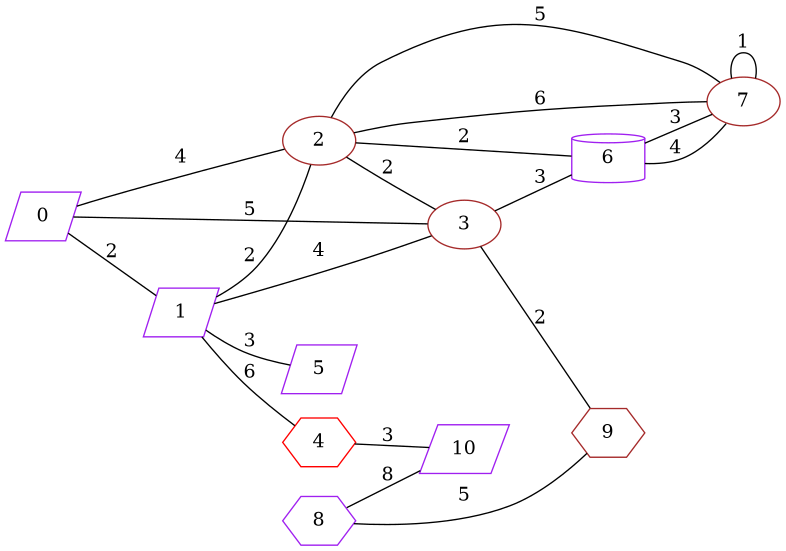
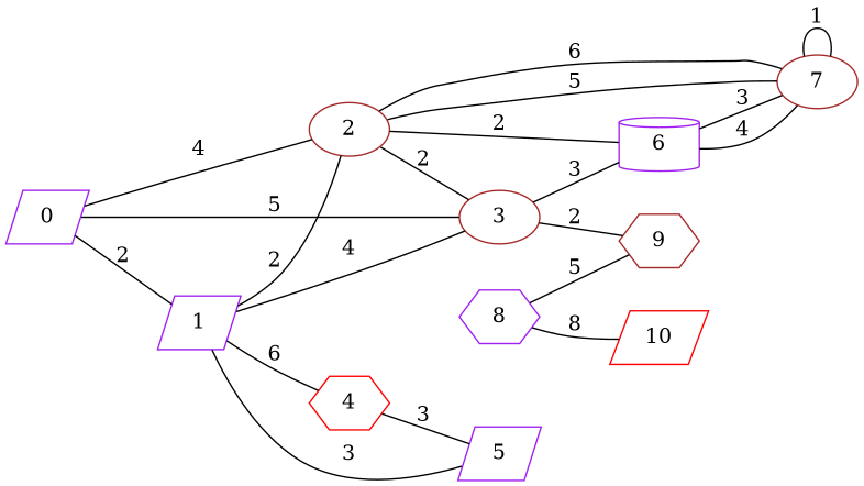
  graph {
    rankdir=LR
    node [color=purple shape=parallelogram weight=1]
    0
    1
    2 [color=brown shape=ellipse]
    3 [color=brown shape=ellipse]
    4 [color=red shape=hexagon]
    5
    6 [shape=cylinder]
    7 [color=brown shape=ellipse weight=2]
    9 [color=brown shape=hexagon]
    8 [shape=hexagon]
-   10 [weight=4]
+   10 [color=red weight=4]
    0 -- 1 [label=2]
    0 -- 2 [label=4]
    0 -- 3 [label=5]
    1 -- 2 [label=2]
    1 -- 3 [label=4]
    1 -- 4 [label=6]
    1 -- 5 [label=3]
    2 -- 3 [label=2]
    2 -- 6 [label=2]
    2 -- 7 [label=5]
    2 -- 7 [label=6]
    3 -- 6 [label=3]
    3 -- 9 [label=2]
-   4 -- 10 [label=3]
+   4 -- 5 [label=3]
    6 -- 7 [label=3]
    6 -- 7 [label=4]
    7 -- 7 [label=1]
    8 -- 9 [label=5]
    8 -- 10 [label=8]
  }
